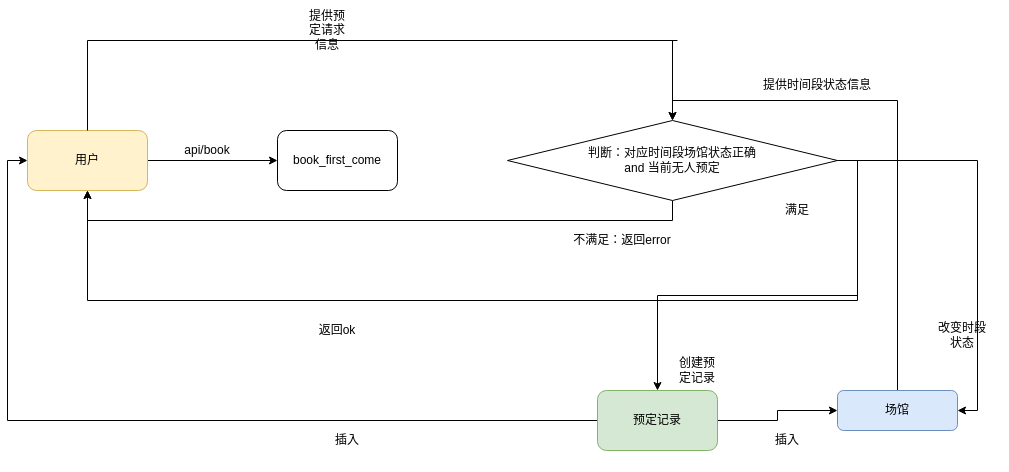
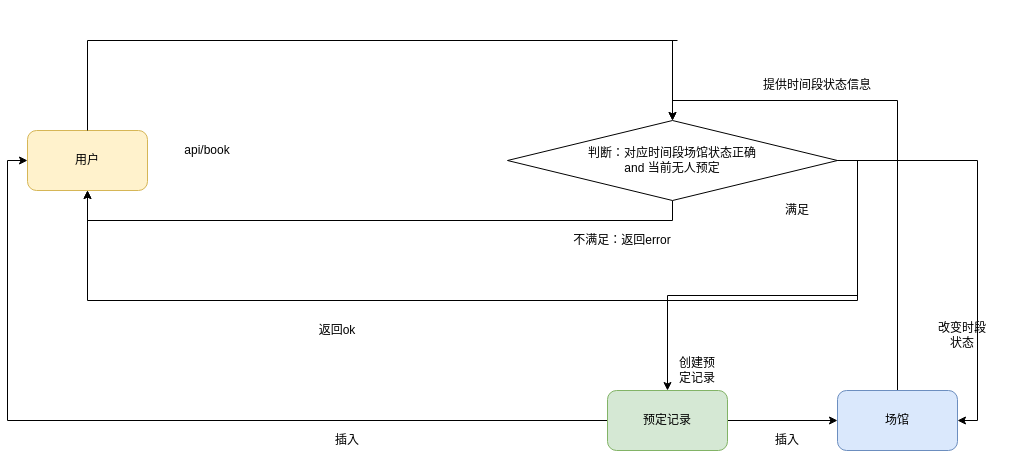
  <mxCell id="0" />
  <mxCell id="1" parent="0" />
- <mxCell id="2" style="edgeStyle=orthogonalEdgeStyle;rounded=0;orthogonalLoop=1;jettySize=auto;html=1;" edge="1" parent="1" source="3" target="9"><mxGeometry relative="1" as="geometry" /></mxCell>
  <mxCell id="3" value="用户" style="rounded=1;whiteSpace=wrap;html=1;fillColor=#fff2cc;strokeColor=#d6b656;" vertex="1" parent="1"><mxGeometry x="20" y="130" width="120" height="60" as="geometry" /></mxCell>
  <mxCell id="4" style="edgeStyle=orthogonalEdgeStyle;rounded=0;orthogonalLoop=1;jettySize=auto;html=1;entryX=0.5;entryY=0;entryDx=0;entryDy=0;" edge="1" parent="1" source="5" target="15"><mxGeometry relative="1" as="geometry" /></mxCell>
- <mxCell id="5" value="场馆" style="rounded=1;whiteSpace=wrap;html=1;fillColor=#dae8fc;strokeColor=#6c8ebf;" vertex="1" parent="1"><mxGeometry x="830" y="390" width="120" height="40" as="geometry" /></mxCell>
+ <mxCell id="5" value="场馆" style="rounded=1;whiteSpace=wrap;html=1;fillColor=#dae8fc;strokeColor=#6c8ebf;" vertex="1" parent="1"><mxGeometry x="830" y="390" width="120" height="60" as="geometry" /></mxCell>
  <mxCell id="6" style="edgeStyle=orthogonalEdgeStyle;rounded=0;orthogonalLoop=1;jettySize=auto;html=1;entryX=0;entryY=0.5;entryDx=0;entryDy=0;" edge="1" parent="1" source="8" target="5"><mxGeometry relative="1" as="geometry" /></mxCell>
  <mxCell id="7" style="edgeStyle=orthogonalEdgeStyle;rounded=0;orthogonalLoop=1;jettySize=auto;html=1;entryX=0;entryY=0.5;entryDx=0;entryDy=0;" edge="1" parent="1" source="8" target="3"><mxGeometry relative="1" as="geometry" /></mxCell>
- <mxCell id="8" value="预定记录" style="rounded=1;whiteSpace=wrap;html=1;fillColor=#d5e8d4;strokeColor=#82b366;" vertex="1" parent="1"><mxGeometry x="590" y="390" width="120" height="60" as="geometry" /></mxCell>
- <mxCell id="9" value="book_first_come" style="rounded=1;whiteSpace=wrap;html=1;" vertex="1" parent="1"><mxGeometry x="270" y="130" width="120" height="60" as="geometry" /></mxCell>
+ <mxCell id="8" value="预定记录" style="rounded=1;whiteSpace=wrap;html=1;fillColor=#d5e8d4;strokeColor=#82b366;" vertex="1" parent="1"><mxGeometry x="600" y="390" width="120" height="60" as="geometry" /></mxCell>
  <mxCell id="10" value="api/book" style="text;html=1;strokeColor=none;fillColor=none;align=center;verticalAlign=middle;whiteSpace=wrap;rounded=0;" vertex="1" parent="1"><mxGeometry x="180" y="140" width="40" height="20" as="geometry" /></mxCell>
  <mxCell id="11" style="edgeStyle=orthogonalEdgeStyle;rounded=0;orthogonalLoop=1;jettySize=auto;html=1;entryX=0.5;entryY=1;entryDx=0;entryDy=0;" edge="1" parent="1" source="15" target="3"><mxGeometry relative="1" as="geometry"><Array as="points"><mxPoint x="665" y="220" /><mxPoint x="80" y="220" /></Array></mxGeometry></mxCell>
  <mxCell id="12" style="edgeStyle=orthogonalEdgeStyle;rounded=0;orthogonalLoop=1;jettySize=auto;html=1;entryX=0.5;entryY=1;entryDx=0;entryDy=0;exitX=1;exitY=0.5;exitDx=0;exitDy=0;" edge="1" parent="1" source="15" target="3"><mxGeometry relative="1" as="geometry"><Array as="points"><mxPoint x="850" y="160" /><mxPoint x="850" y="300" /><mxPoint x="80" y="300" /></Array></mxGeometry></mxCell>
  <mxCell id="13" style="edgeStyle=orthogonalEdgeStyle;rounded=0;orthogonalLoop=1;jettySize=auto;html=1;exitX=1;exitY=0.5;exitDx=0;exitDy=0;" edge="1" parent="1" source="15" target="8"><mxGeometry relative="1" as="geometry"><mxPoint x="770" y="300" as="targetPoint" /></mxGeometry></mxCell>
  <mxCell id="14" style="edgeStyle=orthogonalEdgeStyle;rounded=0;orthogonalLoop=1;jettySize=auto;html=1;entryX=1;entryY=0.5;entryDx=0;entryDy=0;exitX=1;exitY=0.5;exitDx=0;exitDy=0;" edge="1" parent="1" source="15" target="5"><mxGeometry relative="1" as="geometry" /></mxCell>
  <mxCell id="15" value="判断：对应时间段场馆状态正确&lt;br&gt;and 当前无人预定" style="rhombus;whiteSpace=wrap;html=1;" vertex="1" parent="1"><mxGeometry x="500" y="120" width="330" height="80" as="geometry" /></mxCell>
  <mxCell id="16" value="提供时间段状态信息" style="text;html=1;strokeColor=none;fillColor=none;align=center;verticalAlign=middle;whiteSpace=wrap;rounded=0;" vertex="1" parent="1"><mxGeometry x="750" y="80" width="120" height="10" as="geometry" /></mxCell>
  <mxCell id="17" value="" style="endArrow=none;html=1;entryX=0.5;entryY=0;entryDx=0;entryDy=0;" edge="1" parent="1" target="3"><mxGeometry width="50" height="50" relative="1" as="geometry"><mxPoint x="80" y="40" as="sourcePoint" /><mxPoint x="80" y="120" as="targetPoint" /></mxGeometry></mxCell>
  <mxCell id="18" value="" style="endArrow=none;html=1;" edge="1" parent="1"><mxGeometry width="50" height="50" relative="1" as="geometry"><mxPoint x="80" y="40" as="sourcePoint" /><mxPoint x="670" y="40" as="targetPoint" /></mxGeometry></mxCell>
  <mxCell id="19" value="" style="endArrow=classic;html=1;entryX=0.5;entryY=0;entryDx=0;entryDy=0;" edge="1" parent="1" target="15"><mxGeometry width="50" height="50" relative="1" as="geometry"><mxPoint x="665" y="40" as="sourcePoint" /><mxPoint x="470" y="240" as="targetPoint" /></mxGeometry></mxCell>
- <mxCell id="20" value="提供预定请求信息" style="text;html=1;strokeColor=none;fillColor=none;align=center;verticalAlign=middle;whiteSpace=wrap;rounded=0;" vertex="1" parent="1"><mxGeometry x="300" y="20" width="40" height="20" as="geometry" /></mxCell>
  <mxCell id="21" value="不满足：返回error" style="text;html=1;strokeColor=none;fillColor=none;align=center;verticalAlign=middle;whiteSpace=wrap;rounded=0;" vertex="1" parent="1"><mxGeometry x="560" y="230" width="110" height="20" as="geometry" /></mxCell>
  <mxCell id="22" value="满足" style="text;html=1;strokeColor=none;fillColor=none;align=center;verticalAlign=middle;whiteSpace=wrap;rounded=0;" vertex="1" parent="1"><mxGeometry x="770" y="200" width="40" height="20" as="geometry" /></mxCell>
  <mxCell id="23" value="返回ok" style="text;html=1;strokeColor=none;fillColor=none;align=center;verticalAlign=middle;whiteSpace=wrap;rounded=0;" vertex="1" parent="1"><mxGeometry x="310" y="320" width="40" height="20" as="geometry" /></mxCell>
  <mxCell id="24" value="创建预定记录" style="text;html=1;strokeColor=none;fillColor=none;align=center;verticalAlign=middle;whiteSpace=wrap;rounded=0;" vertex="1" parent="1"><mxGeometry x="670" y="360" width="40" height="20" as="geometry" /></mxCell>
  <mxCell id="25" value="插入" style="text;html=1;strokeColor=none;fillColor=none;align=center;verticalAlign=middle;whiteSpace=wrap;rounded=0;" vertex="1" parent="1"><mxGeometry x="760" y="430" width="40" height="20" as="geometry" /></mxCell>
  <mxCell id="26" value="插入" style="text;html=1;strokeColor=none;fillColor=none;align=center;verticalAlign=middle;whiteSpace=wrap;rounded=0;" vertex="1" parent="1"><mxGeometry x="320" y="430" width="40" height="20" as="geometry" /></mxCell>
  <mxCell id="27" value="改变时段状态" style="text;html=1;strokeColor=none;fillColor=none;align=center;verticalAlign=middle;whiteSpace=wrap;rounded=0;" vertex="1" parent="1"><mxGeometry x="930" y="320" width="50" height="30" as="geometry" /></mxCell>
